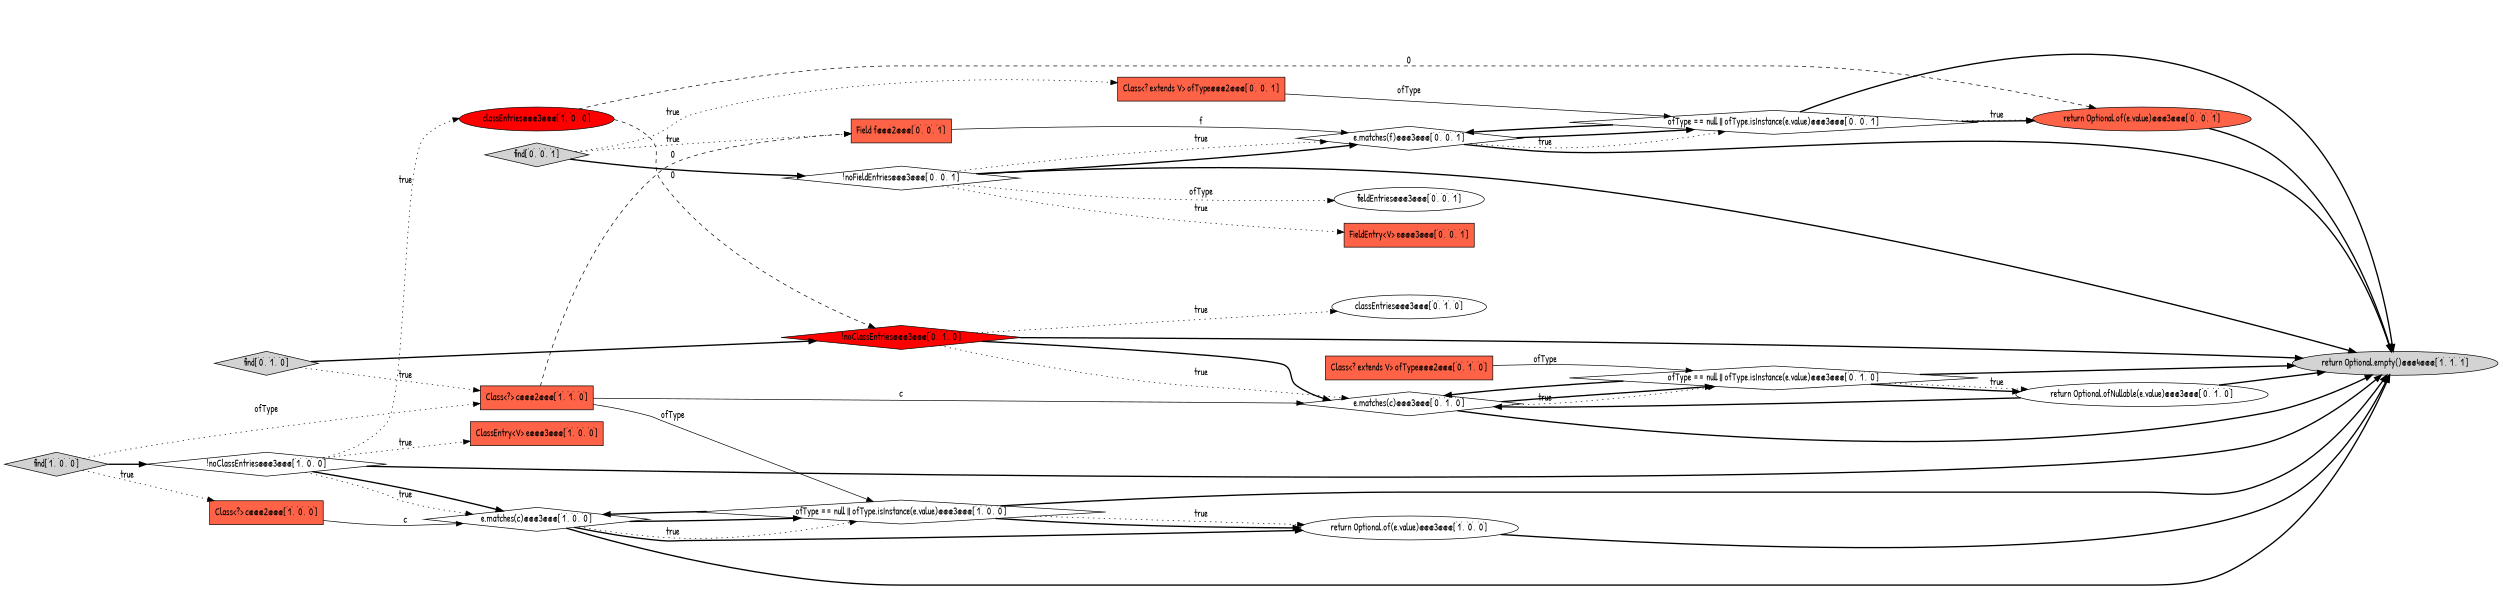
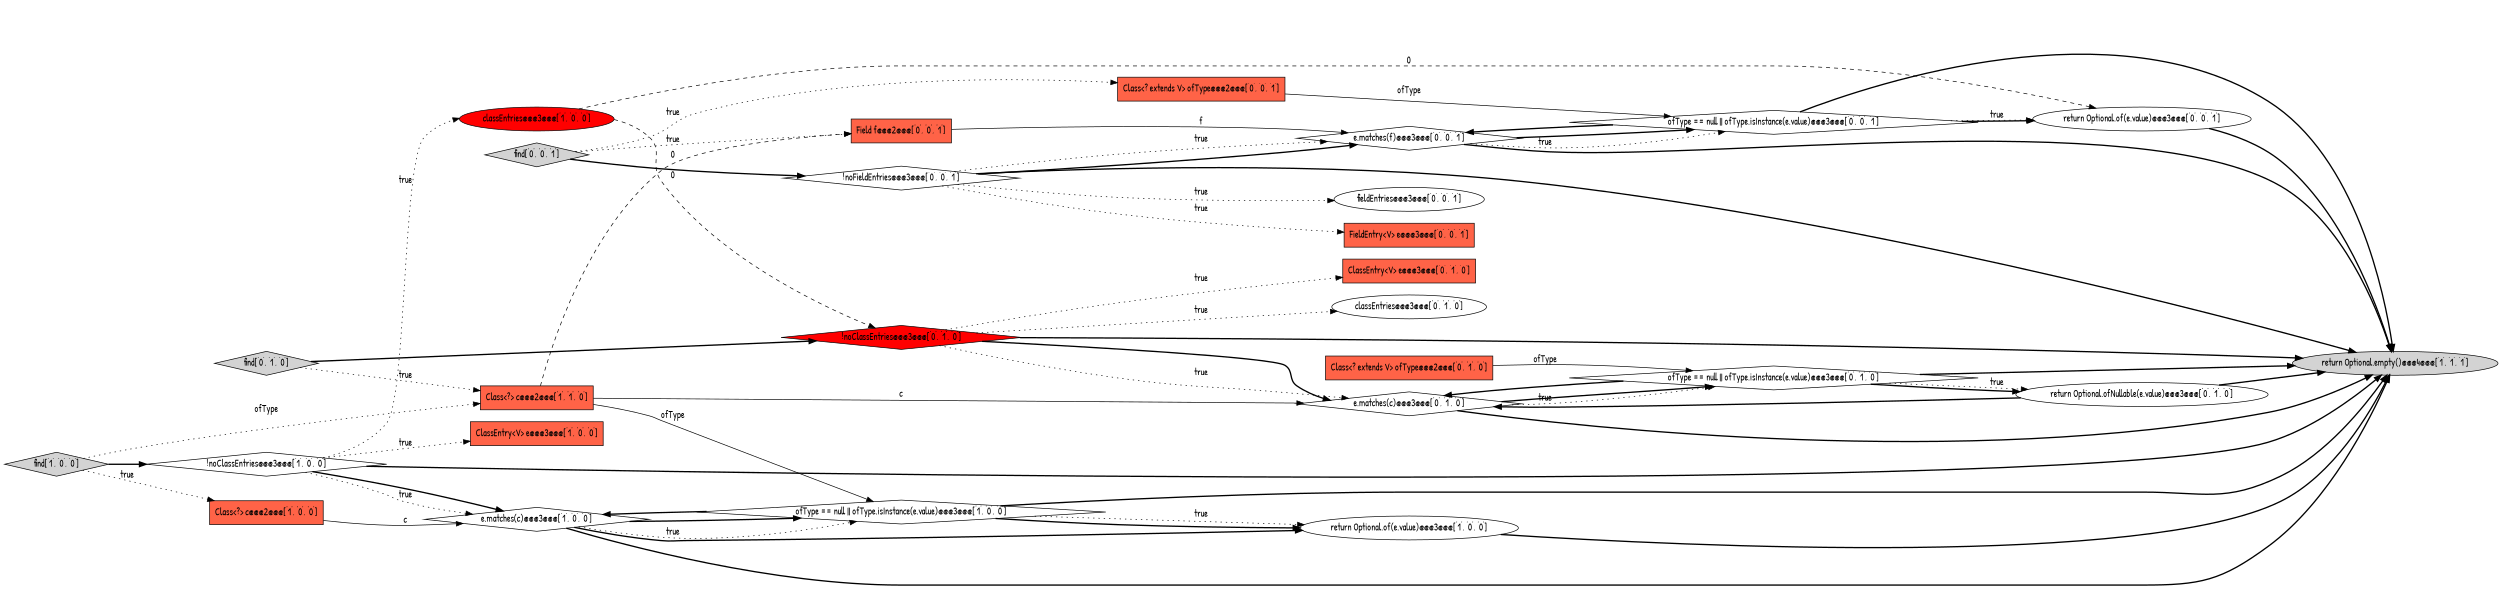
  digraph {
    fontname="Patrick Hand"
    rankdir=LR
    node [fillcolor=white fontname="Patrick Hand" shape=diamond style=filled]
    edge [fontname="Patrick Hand" style=bold]
    n1 [label="e.matches(c)@@@3@@@['1', '0', '0']"]
    n2 [fillcolor=lightgray label="return Optional.empty()@@@4@@@['1', '1', '1']" shape=ellipse]
    n3 [label="ofType == null || ofType.isInstance(e.value)@@@3@@@['1', '0', '0']"]
    n4 [label="return Optional.of(e.value)@@@3@@@['1', '0', '0']" shape=ellipse]
    n5 [label="return Optional.ofNullable(e.value)@@@3@@@['0', '1', '0']" shape=ellipse]
    n6 [label="e.matches(c)@@@3@@@['0', '1', '0']"]
    n7 [label="ofType == null || ofType.isInstance(e.value)@@@3@@@['0', '1', '0']"]
    n8 [fillcolor=lightgray label="find['0', '0', '1']"]
    n9 [fillcolor=tomato label="Class<? extends V> ofType@@@2@@@['0', '0', '1']" shape=box]
    n10 [fillcolor=tomato label="Field f@@@2@@@['0', '0', '1']" shape=box]
    n11 [label="!noFieldEntries@@@3@@@['0', '0', '1']"]
    n12 [label="ofType == null || ofType.isInstance(e.value)@@@3@@@['0', '0', '1']"]
    n13 [label="e.matches(f)@@@3@@@['0', '0', '1']"]
    n14 [label="fieldEntries@@@3@@@['0', '0', '1']" shape=ellipse]
    n15 [fillcolor=tomato label="FieldEntry<V> e@@@3@@@['0', '0', '1']" shape=box]
+   n16 [fillcolor=tomato label="ClassEntry<V> e@@@3@@@['0', '1', '0']" shape=box]
    n17 [fillcolor=lightgray label="find['0', '1', '0']"]
    n18 [fillcolor=red label="!noClassEntries@@@3@@@['0', '1', '0']"]
    n19 [fillcolor=tomato label="Class<?> c@@@2@@@['1', '1', '0']" shape=box]
    n20 [label="classEntries@@@3@@@['0', '1', '0']" shape=ellipse]
    n21 [fillcolor=tomato label="Class<? extends V> ofType@@@2@@@['0', '1', '0']" shape=box]
    n22 [label="!noClassEntries@@@3@@@['1', '0', '0']"]
    n23 [fillcolor=tomato label="ClassEntry<V> e@@@3@@@['1', '0', '0']" shape=box]
    n24 [fillcolor=red label="classEntries@@@3@@@['1', '0', '0']" shape=ellipse]
-   n25 [fillcolor=tomato label="return Optional.of(e.value)@@@3@@@['0', '0', '1']" shape=ellipse]
+   n25 [label="return Optional.of(e.value)@@@3@@@['0', '0', '1']" shape=ellipse]
    n26 [fillcolor=tomato label="Class<?> c@@@2@@@['1', '0', '0']" shape=box]
    n27 [fillcolor=lightgray label="find['1', '0', '0']"]
    n1 -> n2
    n1 -> n3 [label=true style=dotted]
    n1 -> n3
    n1 -> n4
    n3 -> n1
    n3 -> n2
    n3 -> n4 [label=true style=dotted]
    n3 -> n4
    n4 -> n2
    n5 -> n2
    n5 -> n6
    n6 -> n2
    n6 -> n7 [label=true style=dotted]
    n6 -> n7
    n7 -> n2
    n7 -> n5
    n7 -> n5 [label=true style=dotted]
    n7 -> n6
    n8 -> n9 [label=true style=dotted]
    n8 -> n10 [label=true style=dotted]
    n8 -> n11
    n9 -> n12 [label=ofType style=solid]
    n10 -> n13 [label=f style=solid]
    n11 -> n2
    n11 -> n13
    n11 -> n13 [label=true style=dotted]
-   n11 -> n14 [label=ofType style=dotted]
+   n11 -> n14 [label=true style=dotted]
    n11 -> n15 [label=true style=dotted]
    n12 -> n2
    n12 -> n13
    n12 -> n25
    n12 -> n25 [label=true style=dotted]
    n13 -> n2
    n13 -> n12 [label=true style=dotted]
    n13 -> n12
    n17 -> n18
    n17 -> n19 [label=true style=dotted]
    n18 -> n2
    n18 -> n6
    n18 -> n6 [label=true style=dotted]
+   n18 -> n16 [label=true style=dotted]
    n18 -> n20 [label=true style=dotted]
    n19 -> n3 [label=ofType style=solid]
    n19 -> n6 [label=c style=solid]
    n19 -> n10 [label=0 style=dashed]
    n21 -> n7 [label=ofType style=solid]
    n22 -> n1 [label=true style=dotted]
    n22 -> n1
    n22 -> n2
    n22 -> n23 [label=true style=dotted]
    n22 -> n24 [label=true style=dotted]
    n24 -> n18 [label=0 style=dashed]
    n24 -> n25 [label=0 style=dashed]
    n25 -> n2
    n26 -> n1 [label=c style=solid]
    n27 -> n19 [label=ofType style=dotted]
    n27 -> n22
    n27 -> n26 [label=true style=dotted]
  }
